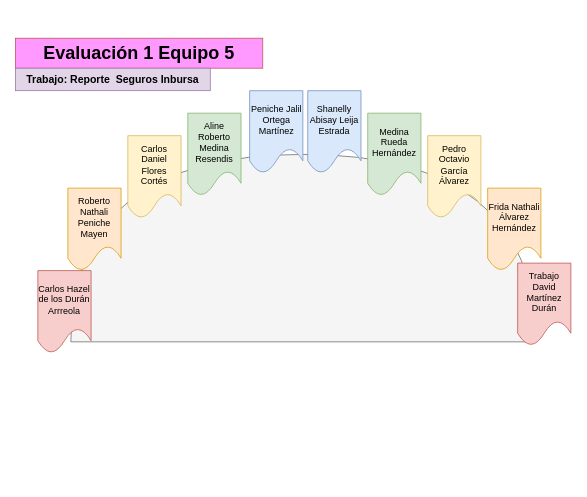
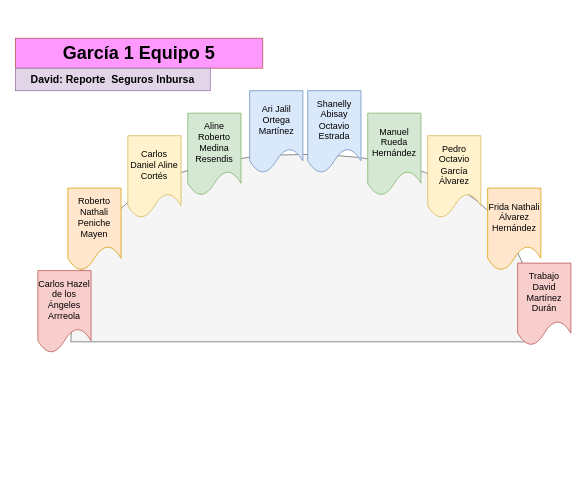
  <mxCell id="0" />
  <mxCell id="1" parent="0" />
  <mxCell id="2" value="" style="shape=or;whiteSpace=wrap;html=1;rotation=-90;fillColor=#f5f5f5;strokeColor=#666666;fontColor=#333333;" parent="1" vertex="1"><mxGeometry x="279" y="20" width="250" height="620" as="geometry" /></mxCell>
- <mxCell id="3" value="&lt;h1&gt;Evaluación 1 Equipo 5&lt;/h1&gt;" style="text;html=1;strokeColor=#b85450;align=center;verticalAlign=middle;whiteSpace=wrap;rounded=0;fillColor=#FF99FF;" parent="1" vertex="1"><mxGeometry x="20" y="50" width="330" height="40" as="geometry" /></mxCell>
- <mxCell id="4" value="&lt;h3&gt;Trabajo: Reporte&amp;nbsp; Seguros Inbursa&lt;/h3&gt;" style="text;html=1;strokeColor=#9673a6;fillColor=#e1d5e7;align=center;verticalAlign=middle;whiteSpace=wrap;rounded=0;" parent="1" vertex="1"><mxGeometry x="20" y="90" width="260" height="30" as="geometry" /></mxCell>
- <mxCell id="5" value="Peniche Jalil Ortega Martínez" style="shape=document;whiteSpace=wrap;html=1;boundedLbl=1;fillColor=#dae8fc;strokeColor=#6c8ebf;" parent="1" vertex="1"><mxGeometry x="332.5" y="120" width="71" height="110" as="geometry" /></mxCell>
- <mxCell id="6" value="Shanelly Abisay Leija Estrada" style="shape=document;whiteSpace=wrap;html=1;boundedLbl=1;fillColor=#dae8fc;strokeColor=#6c8ebf;" parent="1" vertex="1"><mxGeometry x="410" y="120" width="71" height="110" as="geometry" /></mxCell>
+ <mxCell id="3" value="&lt;h1&gt;García 1 Equipo 5&lt;/h1&gt;" style="text;html=1;strokeColor=#b85450;align=center;verticalAlign=middle;whiteSpace=wrap;rounded=0;fillColor=#FF99FF;" parent="1" vertex="1"><mxGeometry x="20" y="50" width="330" height="40" as="geometry" /></mxCell>
+ <mxCell id="4" value="&lt;h3&gt;David: Reporte&amp;nbsp; Seguros Inbursa&lt;/h3&gt;" style="text;html=1;strokeColor=#9673a6;fillColor=#e1d5e7;align=center;verticalAlign=middle;whiteSpace=wrap;rounded=0;" parent="1" vertex="1"><mxGeometry x="20" y="90" width="260" height="30" as="geometry" /></mxCell>
+ <mxCell id="5" value="Ari Jalil Ortega Martínez" style="shape=document;whiteSpace=wrap;html=1;boundedLbl=1;fillColor=#dae8fc;strokeColor=#6c8ebf;" parent="1" vertex="1"><mxGeometry x="332.5" y="120" width="71" height="110" as="geometry" /></mxCell>
+ <mxCell id="6" value="Shanelly Abisay Octavio Estrada" style="shape=document;whiteSpace=wrap;html=1;boundedLbl=1;fillColor=#dae8fc;strokeColor=#6c8ebf;" parent="1" vertex="1"><mxGeometry x="410" y="120" width="71" height="110" as="geometry" /></mxCell>
  <mxCell id="7" value="Aline Roberto Medina Resendis" style="shape=document;whiteSpace=wrap;html=1;boundedLbl=1;fillColor=#d5e8d4;strokeColor=#82b366;" parent="1" vertex="1"><mxGeometry x="250" y="150" width="71" height="110" as="geometry" /></mxCell>
- <mxCell id="8" value="Medina Rueda Hernández" style="shape=document;whiteSpace=wrap;html=1;boundedLbl=1;fillColor=#d5e8d4;strokeColor=#82b366;" parent="1" vertex="1"><mxGeometry x="490" y="150" width="71" height="110" as="geometry" /></mxCell>
- <mxCell id="9" value="Carlos Daniel Flores Cortés" style="shape=document;whiteSpace=wrap;html=1;boundedLbl=1;fillColor=#fff2cc;strokeColor=#d6b656;" parent="1" vertex="1"><mxGeometry x="170" y="180" width="71" height="110" as="geometry" /></mxCell>
+ <mxCell id="8" value="Manuel Rueda Hernández" style="shape=document;whiteSpace=wrap;html=1;boundedLbl=1;fillColor=#d5e8d4;strokeColor=#82b366;" parent="1" vertex="1"><mxGeometry x="490" y="150" width="71" height="110" as="geometry" /></mxCell>
+ <mxCell id="9" value="Carlos Daniel Aline Cortés" style="shape=document;whiteSpace=wrap;html=1;boundedLbl=1;fillColor=#fff2cc;strokeColor=#d6b656;" parent="1" vertex="1"><mxGeometry x="170" y="180" width="71" height="110" as="geometry" /></mxCell>
  <mxCell id="10" value="Pedro Octavio García Álvarez" style="shape=document;whiteSpace=wrap;html=1;boundedLbl=1;fillColor=#fff2cc;strokeColor=#d6b656;" parent="1" vertex="1"><mxGeometry x="570" y="180" width="71" height="110" as="geometry" /></mxCell>
  <mxCell id="11" value="Roberto Nathali Peniche Mayen" style="shape=document;whiteSpace=wrap;html=1;boundedLbl=1;fillColor=#ffe6cc;strokeColor=#d79b00;" parent="1" vertex="1"><mxGeometry x="90" y="250" width="71" height="110" as="geometry" /></mxCell>
  <mxCell id="12" value="Frida Nathali Álvarez Hernández" style="shape=document;whiteSpace=wrap;html=1;boundedLbl=1;fillColor=#ffe6cc;strokeColor=#d79b00;" parent="1" vertex="1"><mxGeometry x="650" y="250" width="71" height="110" as="geometry" /></mxCell>
  <mxCell id="13" value="Trabajo David Martínez Durán" style="shape=document;whiteSpace=wrap;html=1;boundedLbl=1;fillColor=#f8cecc;strokeColor=#b85450;" parent="1" vertex="1"><mxGeometry x="690" y="350" width="71" height="110" as="geometry" /></mxCell>
- <mxCell id="14" value="Carlos Hazel de los Durán Arrreola" style="shape=document;whiteSpace=wrap;html=1;boundedLbl=1;fillColor=#f8cecc;strokeColor=#b85450;" parent="1" vertex="1"><mxGeometry x="50" y="360" width="71" height="110" as="geometry" /></mxCell>
+ <mxCell id="14" value="Carlos Hazel de los Ángeles Arrreola" style="shape=document;whiteSpace=wrap;html=1;boundedLbl=1;fillColor=#f8cecc;strokeColor=#b85450;" parent="1" vertex="1"><mxGeometry x="50" y="360" width="71" height="110" as="geometry" /></mxCell>
  <mxCell id="15" value="" style="shape=image;html=1;verticalAlign=top;verticalLabelPosition=bottom;labelBackgroundColor=#ffffff;imageAspect=0;aspect=fixed;image=https://cdn3.iconfinder.com/data/icons/google-material-design-icons/48/ic_looks_one_48px-128.png;fillColor=#FF99FF;" parent="1" vertex="1"><mxGeometry x="343" y="190" width="50" height="50" as="geometry" /></mxCell>
  <mxCell id="16" value="" style="shape=image;html=1;verticalAlign=top;verticalLabelPosition=bottom;labelBackgroundColor=#ffffff;imageAspect=0;aspect=fixed;image=https://cdn3.iconfinder.com/data/icons/google-material-design-icons/48/ic_looks_one_48px-128.png;fillColor=#FF99FF;" parent="1" vertex="1"><mxGeometry x="420.5" y="190" width="50" height="50" as="geometry" /></mxCell>
  <mxCell id="17" value="" style="shape=image;html=1;verticalAlign=top;verticalLabelPosition=bottom;labelBackgroundColor=#ffffff;imageAspect=0;aspect=fixed;image=https://cdn2.iconfinder.com/data/icons/integers/60/number-two-128.png;fillColor=#FF99FF;" parent="1" vertex="1"><mxGeometry x="505.5" y="220" width="40" height="40" as="geometry" /></mxCell>
  <mxCell id="18" value="" style="shape=image;html=1;verticalAlign=top;verticalLabelPosition=bottom;labelBackgroundColor=#ffffff;imageAspect=0;aspect=fixed;image=https://cdn2.iconfinder.com/data/icons/integers/60/number-three-128.png;fillColor=#FF99FF;" parent="1" vertex="1"><mxGeometry x="265.5" y="220" width="40" height="40" as="geometry" /></mxCell>
  <mxCell id="19" value="" style="shape=image;html=1;verticalAlign=top;verticalLabelPosition=bottom;labelBackgroundColor=#ffffff;imageAspect=0;aspect=fixed;image=https://cdn2.iconfinder.com/data/icons/integers/60/number-four-128.png;fillColor=#FF99FF;" parent="1" vertex="1"><mxGeometry x="185.5" y="250" width="40" height="40" as="geometry" /></mxCell>
  <mxCell id="20" value="" style="shape=image;html=1;verticalAlign=top;verticalLabelPosition=bottom;labelBackgroundColor=#ffffff;imageAspect=0;aspect=fixed;image=https://cdn2.iconfinder.com/data/icons/integers/60/number-six-128.png;fillColor=#FF99FF;" parent="1" vertex="1"><mxGeometry x="650" y="320" width="40" height="40" as="geometry" /></mxCell>
  <mxCell id="21" value="" style="shape=image;html=1;verticalAlign=top;verticalLabelPosition=bottom;labelBackgroundColor=#ffffff;imageAspect=0;aspect=fixed;image=https://cdn2.iconfinder.com/data/icons/integers/60/number-seven-128.png;fillColor=#FF99FF;" parent="1" vertex="1"><mxGeometry x="130" y="320" width="40" height="40" as="geometry" /></mxCell>
  <mxCell id="22" value="" style="shape=image;html=1;verticalAlign=top;verticalLabelPosition=bottom;labelBackgroundColor=#ffffff;imageAspect=0;aspect=fixed;image=https://cdn2.iconfinder.com/data/icons/integers/60/number-five-128.png;fillColor=#FF99FF;" parent="1" vertex="1"><mxGeometry x="580" y="250" width="40" height="40" as="geometry" /></mxCell>
  <mxCell id="23" value="" style="shape=image;html=1;verticalAlign=top;verticalLabelPosition=bottom;labelBackgroundColor=#ffffff;imageAspect=0;aspect=fixed;image=https://cdn2.iconfinder.com/data/icons/integers/60/number-eight-128.png;fillColor=#FF99FF;" parent="1" vertex="1"><mxGeometry x="690" y="410" width="40" height="40" as="geometry" /></mxCell>
  <mxCell id="24" value="" style="shape=image;html=1;verticalAlign=top;verticalLabelPosition=bottom;labelBackgroundColor=#ffffff;imageAspect=0;aspect=fixed;image=https://cdn2.iconfinder.com/data/icons/integers/60/number-nine-128.png;fillColor=#FF99FF;" parent="1" vertex="1"><mxGeometry x="110" y="410" width="44" height="44" as="geometry" /></mxCell>
